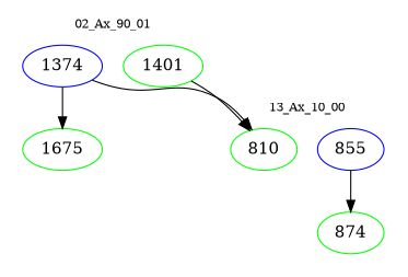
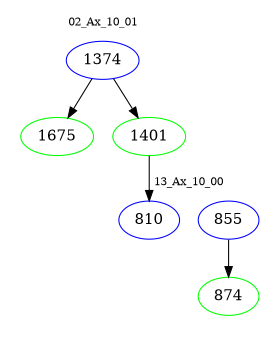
  digraph {
    node [color=green]
    edge [color=black]
    n1 [color=blue label=1374]
    n2 [label=1675]
    n3 [label=1401]
    n4 [color=blue label=855]
-   n5 [label=810]
+   n5 [color=blue label=810]
    n6 [label=874]
    subgraph cluster_1 {
      color=white
      fontsize=10
-     label="02_Ax_90_01"
+     label="02_Ax_10_01"
      n1
      n2
      n3
    }
    subgraph cluster_2 {
      color=white
      fontsize=10
      label="13_Ax_10_00"
      n4
      n5
      n6
    }
    n1 -> n2
-   n1 -> n5
+   n1 -> n3
    n3 -> n5
    n4 -> n6
  }
